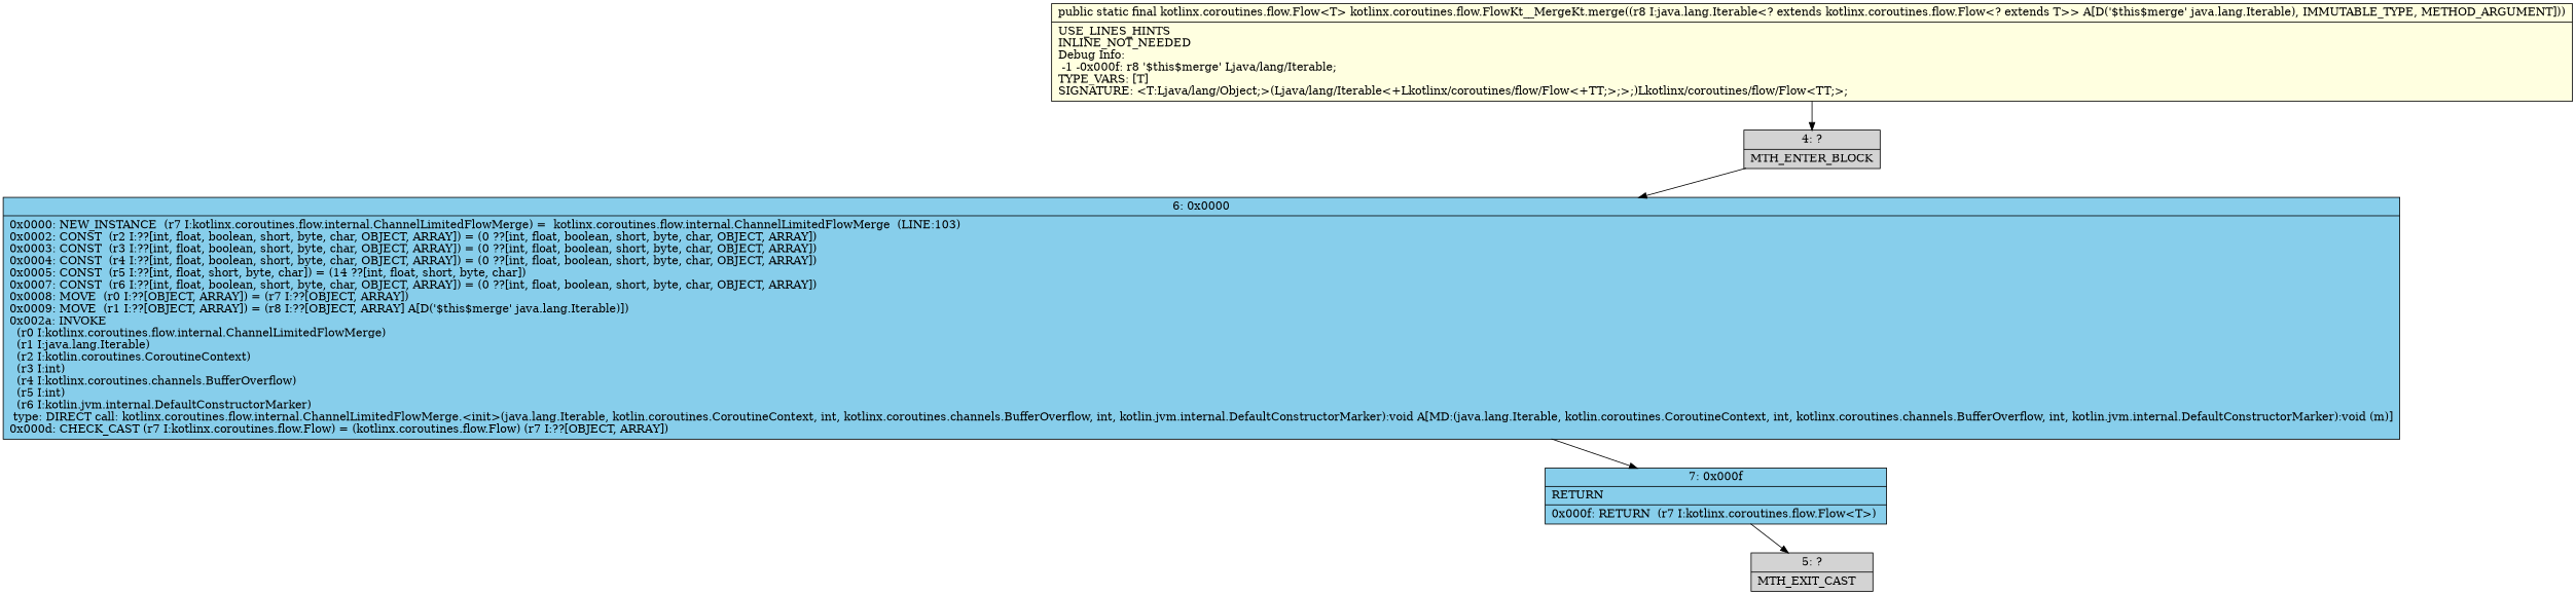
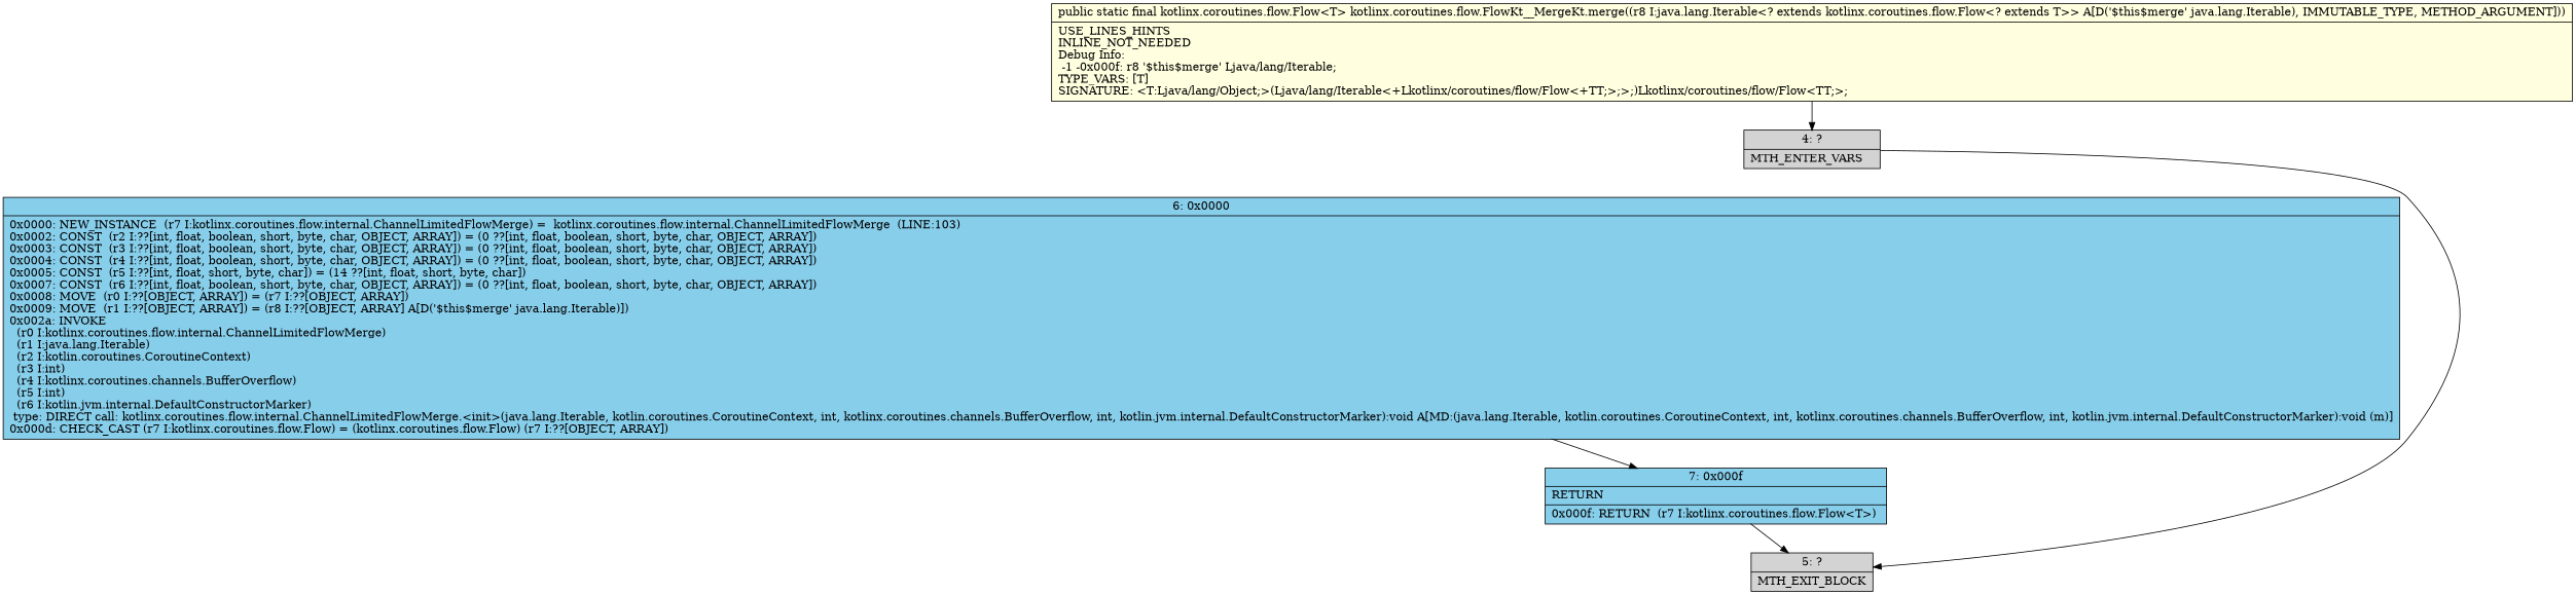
  digraph {
    node [fillcolor=lightgrey shape=record style=filled]
-   n1 [label="{4\:\ ?|MTH_ENTER_BLOCK\l}"]
+   n1 [label="{4\:\ ?|MTH_ENTER_VARS\l}"]
    n2 [fillcolor=skyblue label="{6\:\ 0x0000|0x0000: NEW_INSTANCE  (r7 I:kotlinx.coroutines.flow.internal.ChannelLimitedFlowMerge) =  kotlinx.coroutines.flow.internal.ChannelLimitedFlowMerge  (LINE:103)\l0x0002: CONST  (r2 I:??[int, float, boolean, short, byte, char, OBJECT, ARRAY]) = (0 ??[int, float, boolean, short, byte, char, OBJECT, ARRAY]) \l0x0003: CONST  (r3 I:??[int, float, boolean, short, byte, char, OBJECT, ARRAY]) = (0 ??[int, float, boolean, short, byte, char, OBJECT, ARRAY]) \l0x0004: CONST  (r4 I:??[int, float, boolean, short, byte, char, OBJECT, ARRAY]) = (0 ??[int, float, boolean, short, byte, char, OBJECT, ARRAY]) \l0x0005: CONST  (r5 I:??[int, float, short, byte, char]) = (14 ??[int, float, short, byte, char]) \l0x0007: CONST  (r6 I:??[int, float, boolean, short, byte, char, OBJECT, ARRAY]) = (0 ??[int, float, boolean, short, byte, char, OBJECT, ARRAY]) \l0x0008: MOVE  (r0 I:??[OBJECT, ARRAY]) = (r7 I:??[OBJECT, ARRAY]) \l0x0009: MOVE  (r1 I:??[OBJECT, ARRAY]) = (r8 I:??[OBJECT, ARRAY] A[D('$this$merge' java.lang.Iterable)]) \l0x002a: INVOKE  \l  (r0 I:kotlinx.coroutines.flow.internal.ChannelLimitedFlowMerge)\l  (r1 I:java.lang.Iterable)\l  (r2 I:kotlin.coroutines.CoroutineContext)\l  (r3 I:int)\l  (r4 I:kotlinx.coroutines.channels.BufferOverflow)\l  (r5 I:int)\l  (r6 I:kotlin.jvm.internal.DefaultConstructorMarker)\l type: DIRECT call: kotlinx.coroutines.flow.internal.ChannelLimitedFlowMerge.\<init\>(java.lang.Iterable, kotlin.coroutines.CoroutineContext, int, kotlinx.coroutines.channels.BufferOverflow, int, kotlin.jvm.internal.DefaultConstructorMarker):void A[MD:(java.lang.Iterable, kotlin.coroutines.CoroutineContext, int, kotlinx.coroutines.channels.BufferOverflow, int, kotlin.jvm.internal.DefaultConstructorMarker):void (m)]\l0x000d: CHECK_CAST (r7 I:kotlinx.coroutines.flow.Flow) = (kotlinx.coroutines.flow.Flow) (r7 I:??[OBJECT, ARRAY]) \l}"]
    n3 [fillcolor=skyblue label="{7\:\ 0x000f|RETURN\l|0x000f: RETURN  (r7 I:kotlinx.coroutines.flow.Flow\<T\>) \l}"]
-   n4 [label="{5\:\ ?|MTH_EXIT_CAST\l}"]
+   n4 [label="{5\:\ ?|MTH_EXIT_BLOCK\l}"]
    n5 [fillcolor=lightyellow label="{public static final kotlinx.coroutines.flow.Flow\<T\> kotlinx.coroutines.flow.FlowKt__MergeKt.merge((r8 I:java.lang.Iterable\<? extends kotlinx.coroutines.flow.Flow\<? extends T\>\> A[D('$this$merge' java.lang.Iterable), IMMUTABLE_TYPE, METHOD_ARGUMENT]))  | USE_LINES_HINTS\lINLINE_NOT_NEEDED\lDebug Info:\l  \-1 \-0x000f: r8 '$this$merge' Ljava\/lang\/Iterable;\lTYPE_VARS: [T]\lSIGNATURE: \<T:Ljava\/lang\/Object;\>(Ljava\/lang\/Iterable\<+Lkotlinx\/coroutines\/flow\/Flow\<+TT;\>;\>;)Lkotlinx\/coroutines\/flow\/Flow\<TT;\>;\l}"]
-   n1 -> n2
+   n1 -> n4
    n2 -> n3
    n3 -> n4
    n5 -> n1
  }
